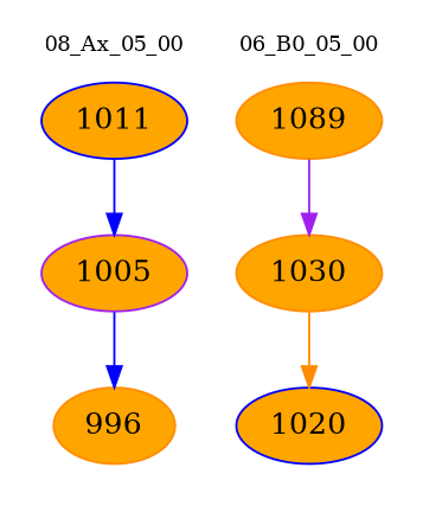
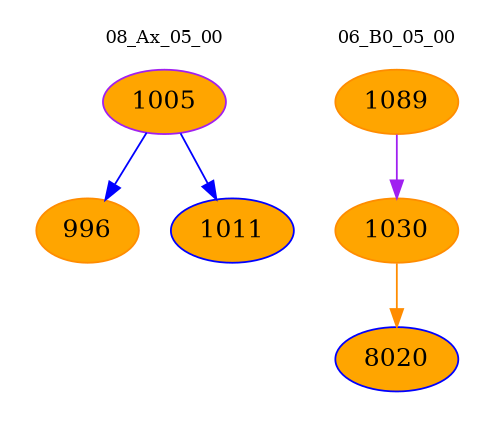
  digraph {
    node [color=darkorange fillcolor=orange style=filled]
    edge [color=blue]
    n1 [color=purple label=1005]
    n2 [label=996]
    n3 [color=blue label=1011]
    n4 [label=1030]
-   n5 [color=blue label=1020]
+   n5 [color=blue label=8020]
    n6 [label=1089]
    subgraph cluster_1 {
      color=white
      fontsize=10
      label="08_Ax_05_00"
      n1
      n2
      n3
    }
    subgraph cluster_2 {
      color=white
      fontsize=10
      label="06_B0_05_00"
      n4
      n5
      n6
    }
    n1 -> n2
-   n3 -> n1
+   n1 -> n3
    n4 -> n5 [color=darkorange]
    n6 -> n4 [color=purple]
  }
